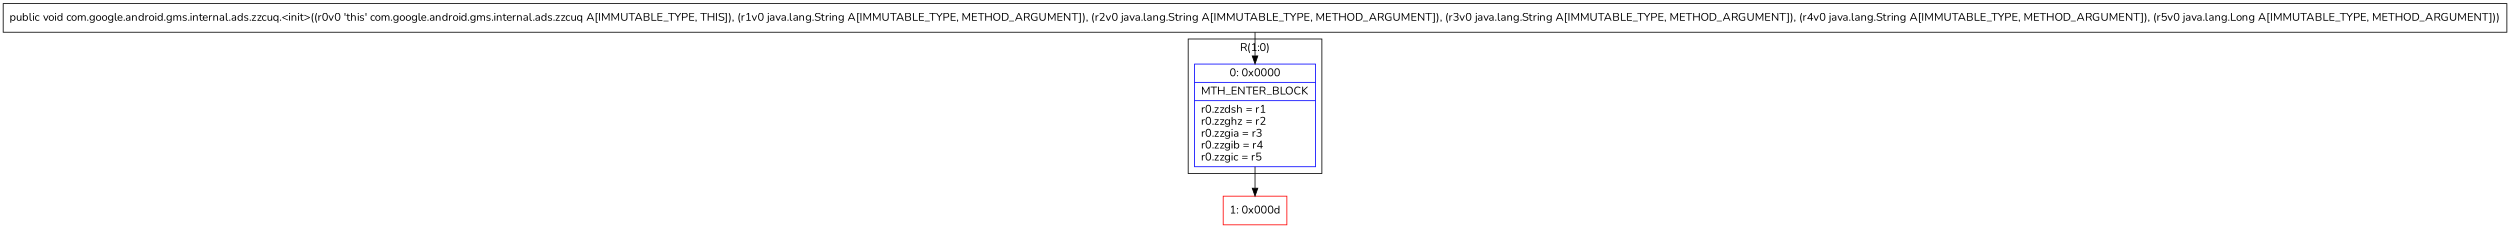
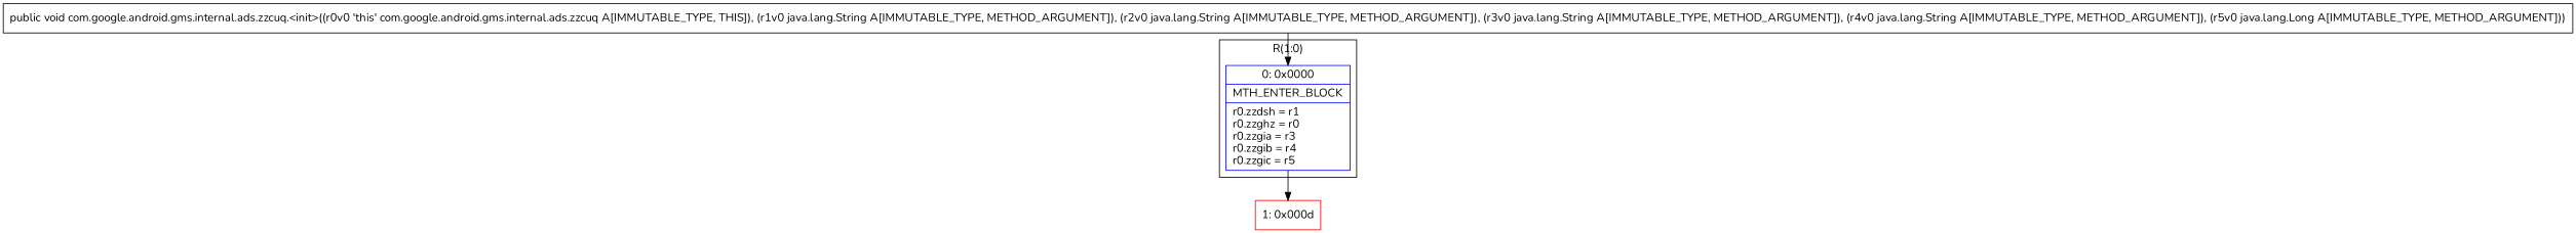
  digraph {
    fontname=Nunito
    node [shape=record fontname=Nunito]
    edge [fontname=Nunito]
-   n1 [color=blue label="{0\:\ 0x0000|MTH_ENTER_BLOCK\l|r0.zzdsh = r1\lr0.zzghz = r2\lr0.zzgia = r3\lr0.zzgib = r4\lr0.zzgic = r5\l}"]
+   n1 [color=blue label="{0\:\ 0x0000|MTH_ENTER_BLOCK\l|r0.zzdsh = r1\lr0.zzghz = r0\lr0.zzgia = r3\lr0.zzgib = r4\lr0.zzgic = r5\l}"]
    n2 [color=red label="{1\:\ 0x000d}"]
    n3 [label="{public void com.google.android.gms.internal.ads.zzcuq.\<init\>((r0v0 'this' com.google.android.gms.internal.ads.zzcuq A[IMMUTABLE_TYPE, THIS]), (r1v0 java.lang.String A[IMMUTABLE_TYPE, METHOD_ARGUMENT]), (r2v0 java.lang.String A[IMMUTABLE_TYPE, METHOD_ARGUMENT]), (r3v0 java.lang.String A[IMMUTABLE_TYPE, METHOD_ARGUMENT]), (r4v0 java.lang.String A[IMMUTABLE_TYPE, METHOD_ARGUMENT]), (r5v0 java.lang.Long A[IMMUTABLE_TYPE, METHOD_ARGUMENT])) }"]
    subgraph cluster_1 {
      label="R(1:0)"
      n1
    }
    n1 -> n2
    n3 -> n1
  }
